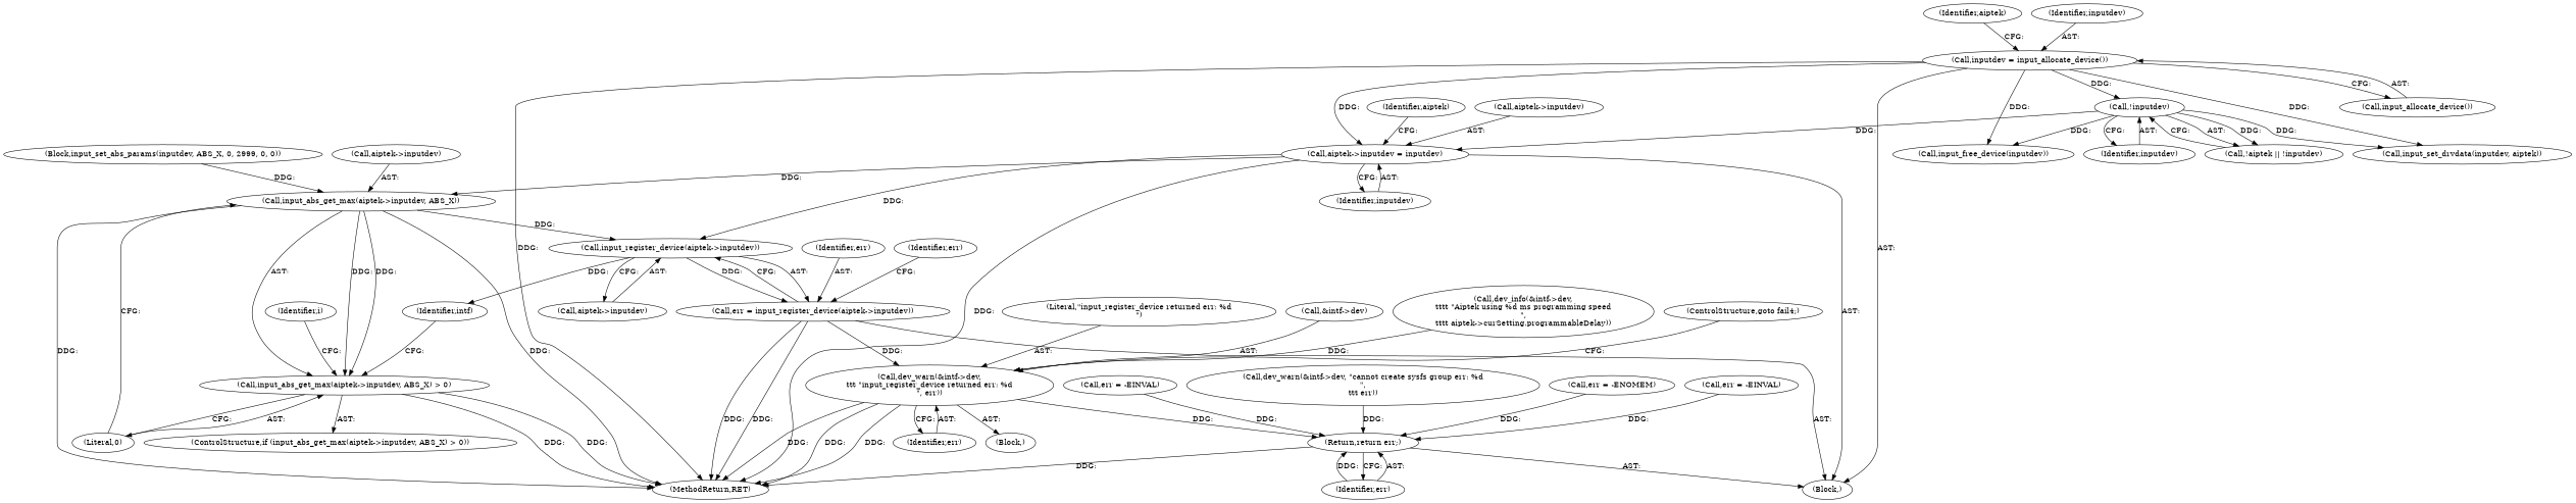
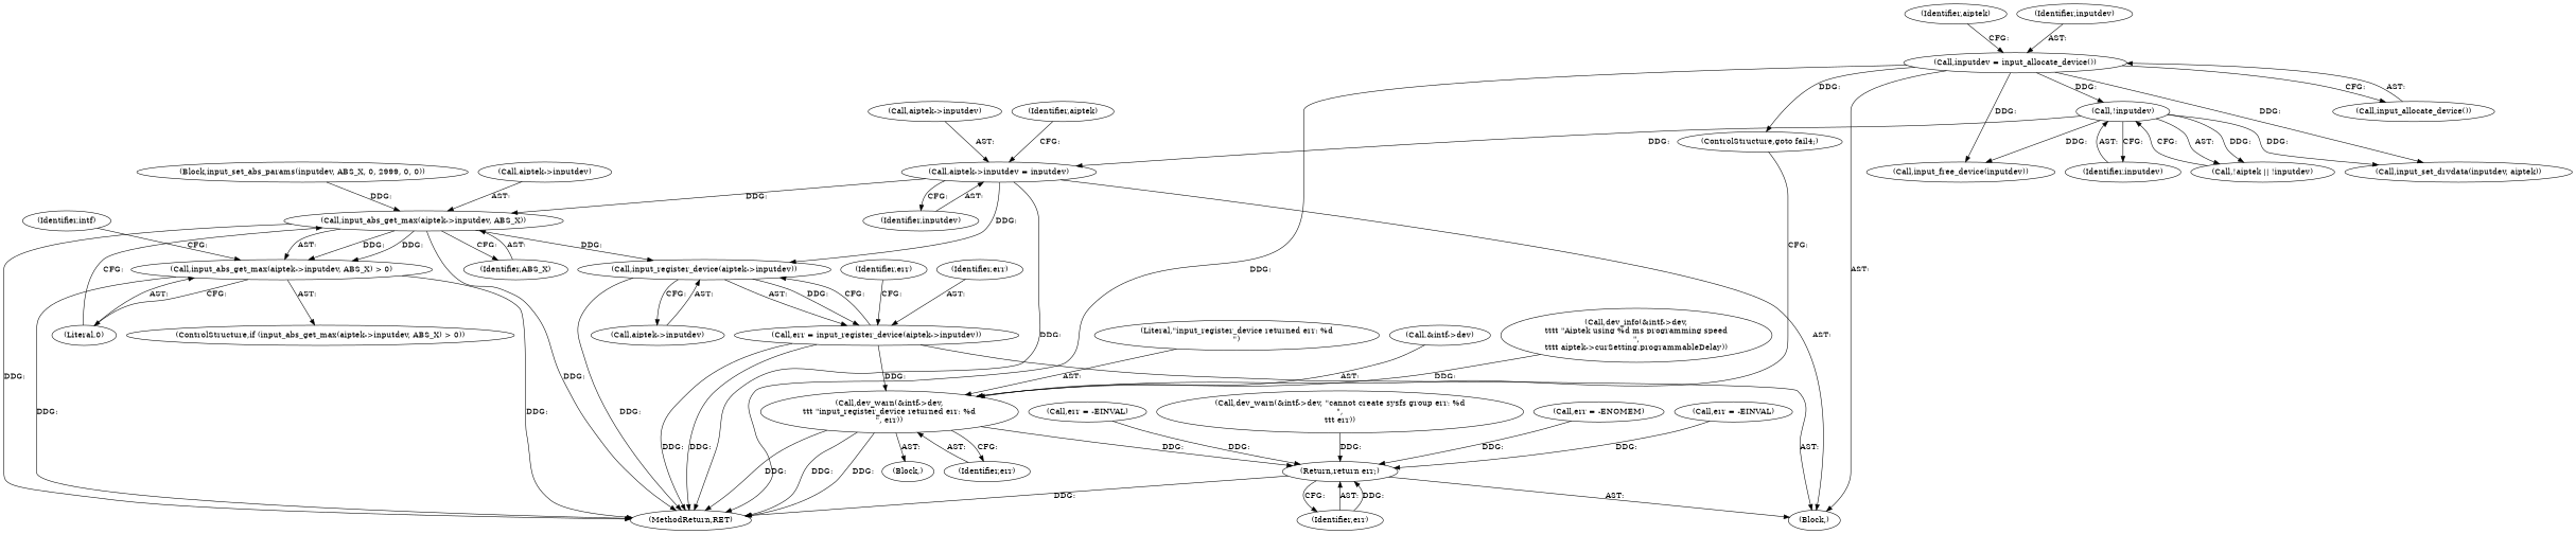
  digraph {
    n1 [label="(Call,aiptek->inputdev = inputdev)"]
    n2 [label="(Call,input_abs_get_max(aiptek->inputdev, ABS_X))"]
    n3 [label="(Call,input_register_device(aiptek->inputdev))"]
    n4 [label="(MethodReturn,RET)"]
    n5 [label="(Block,)"]
    n6 [label="(Identifier,inputdev)"]
    n7 [label="(Call,input_abs_get_max(aiptek->inputdev, ABS_X) > 0)"]
+   n8 [label="(Identifier,ABS_X)"]
    n9 [label="(Call,err = input_register_device(aiptek->inputdev))"]
    n10 [label="(Call,aiptek->inputdev)"]
    n11 [label="(Call,!inputdev)"]
    n12 [label="(Identifier,inputdev)"]
    n13 [label="(Call,input_set_drvdata(inputdev, aiptek))"]
    n14 [label="(Call,!aiptek || !inputdev)"]
    n15 [label="(Call,input_free_device(inputdev))"]
    n16 [label="(Call,inputdev = input_allocate_device())"]
    n17 [label="(Call,input_allocate_device())"]
    n18 [label="(Literal,0)"]
    n19 [label="(ControlStructure,if (input_abs_get_max(aiptek->inputdev, ABS_X) > 0))"]
    n20 [label="(Call,dev_warn(&intf->dev,\n\t\t\t \"input_register_device returned err: %d\n\", err))"]
    n21 [label="(Return,return err;)"]
    n22 [label="(Block,)"]
    n23 [label="(Identifier,err)"]
    n24 [label="(Identifier,err)"]
    n25 [label="(Identifier,aiptek)"]
    n26 [label="(Identifier,err)"]
    n27 [label="(Block,input_set_abs_params(inputdev, ABS_X, 0, 2999, 0, 0))"]
    n28 [label="(Identifier,intf)"]
    n29 [label="(Identifier,aiptek)"]
    n30 [label="(Call,dev_info(&intf->dev,\n\t\t\t\t \"Aiptek using %d ms programming speed\n\",\n\t\t\t\t aiptek->curSetting.programmableDelay))"]
    n31 [label="(ControlStructure,goto fail4;)"]
-   n32 [label="(Identifier,i)"]
    n33 [label="(Call,err = -EINVAL)"]
    n34 [label="(Call,aiptek->inputdev)"]
    n35 [label="(Call,dev_warn(&intf->dev, \"cannot create sysfs group err: %d\n\",\n\t\t\t err))"]
    n36 [label="(Call,err = -ENOMEM)"]
    n37 [label="(Identifier,err)"]
    n38 [label="(Literal,\"input_register_device returned err: %d\n\")"]
    n39 [label="(Identifier,inputdev)"]
    n40 [label="(Call,err = -EINVAL)"]
    n41 [label="(Call,&intf->dev)"]
    n42 [label="(Call,aiptek->inputdev)"]
    n1 -> n2 [label="DDG: "]
    n1 -> n3 [label="DDG: "]
    n1 -> n4 [label="DDG: "]
    n1 -> n5 [label="AST: "]
    n1 -> n6 [label="CFG: "]
    n2 -> n3 [label="DDG: "]
    n2 -> n4 [label="DDG: "]
    n2 -> n4 [label="DDG: "]
    n2 -> n7 [label="AST: "]
    n2 -> n7 [label="DDG: "]
    n2 -> n7 [label="DDG: "]
-   n3 -> n28 [label="DDG: "]
+   n2 -> n8 [label="CFG: "]
+   n3 -> n4 [label="DDG: "]
    n3 -> n9 [label="AST: "]
    n3 -> n9 [label="DDG: "]
    n3 -> n10 [label="CFG: "]
    n6 -> n1 [label="AST: "]
    n7 -> n4 [label="DDG: "]
    n7 -> n4 [label="DDG: "]
    n7 -> n18 [label="CFG: "]
    n7 -> n19 [label="AST: "]
+   n8 -> n2 [label="AST: "]
    n9 -> n3 [label="CFG: "]
    n9 -> n4 [label="DDG: "]
    n9 -> n4 [label="DDG: "]
    n9 -> n5 [label="AST: "]
    n9 -> n20 [label="DDG: "]
    n10 -> n3 [label="AST: "]
    n11 -> n1 [label="DDG: "]
    n11 -> n12 [label="CFG: "]
    n11 -> n13 [label="DDG: "]
    n11 -> n14 [label="AST: "]
    n11 -> n14 [label="DDG: "]
    n11 -> n15 [label="DDG: "]
    n12 -> n11 [label="AST: "]
    n14 -> n11 [label="CFG: "]
-   n16 -> n1 [label="DDG: "]
+   n16 -> n31 [label="DDG: "]
    n16 -> n4 [label="DDG: "]
    n16 -> n5 [label="AST: "]
    n16 -> n11 [label="DDG: "]
    n16 -> n13 [label="DDG: "]
    n16 -> n15 [label="DDG: "]
    n16 -> n17 [label="CFG: "]
    n17 -> n16 [label="AST: "]
    n18 -> n2 [label="CFG: "]
    n18 -> n7 [label="AST: "]
    n20 -> n4 [label="DDG: "]
    n20 -> n4 [label="DDG: "]
    n20 -> n4 [label="DDG: "]
    n20 -> n21 [label="DDG: "]
    n20 -> n22 [label="AST: "]
    n20 -> n23 [label="CFG: "]
    n21 -> n4 [label="DDG: "]
    n21 -> n5 [label="AST: "]
    n21 -> n24 [label="CFG: "]
    n23 -> n20 [label="AST: "]
    n24 -> n21 [label="AST: "]
    n24 -> n21 [label="DDG: "]
    n25 -> n16 [label="CFG: "]
    n26 -> n9 [label="AST: "]
    n27 -> n2 [label="DDG: "]
    n28 -> n7 [label="CFG: "]
    n29 -> n1 [label="CFG: "]
    n30 -> n20 [label="DDG: "]
    n31 -> n20 [label="CFG: "]
-   n32 -> n7 [label="CFG: "]
    n33 -> n21 [label="DDG: "]
    n34 -> n2 [label="AST: "]
    n35 -> n21 [label="DDG: "]
    n36 -> n21 [label="DDG: "]
    n37 -> n9 [label="CFG: "]
    n38 -> n20 [label="AST: "]
    n39 -> n16 [label="AST: "]
    n40 -> n21 [label="DDG: "]
    n41 -> n20 [label="AST: "]
    n42 -> n1 [label="AST: "]
  }
